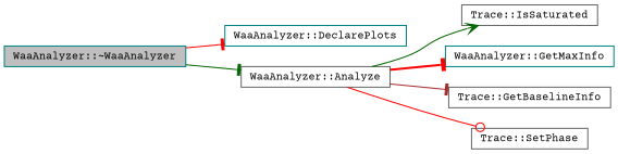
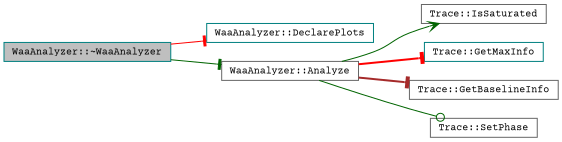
  digraph {
    fontname="Courier Prime"
    rankdir=LR
    node [color=gray40 fillcolor=white fontname="Courier Prime" fontsize=10 shape=record style=filled]
    edge [arrowhead=tee color=red fontname="Courier Prime" fontsize=10 labelfontname=Helvetica labelfontsize=10 style=solid]
    n1 [color=teal fillcolor=grey75 fontcolor=black height=0.2 label="WaaAnalyzer::~WaaAnalyzer" width=0.4]
    n2 [color=teal height=0.2 label="WaaAnalyzer::DeclarePlots" width=0.4]
    n3 [height=0.2 label="WaaAnalyzer::Analyze" width=0.4]
    n4 [height=0.2 label="Trace::IsSaturated" width=0.4]
-   n5 [color=teal height=0.2 label="WaaAnalyzer::GetMaxInfo" width=0.4]
+   n5 [color=teal height=0.2 label="Trace::GetMaxInfo" width=0.4]
    n6 [height=0.2 label="Trace::GetBaselineInfo" width=0.4]
    n7 [height=0.2 label="Trace::SetPhase" width=0.4]
    n1 -> n2
    n1 -> n3 [color=darkgreen]
    n3 -> n4 [arrowhead=vee color=darkgreen]
    n3 -> n5 [style=bold]
-   n3 -> n6 [color=brown]
-   n3 -> n7 [arrowhead=odot]
+   n3 -> n6 [color=brown style=bold]
+   n3 -> n7 [arrowhead=odot color=darkgreen]
  }
